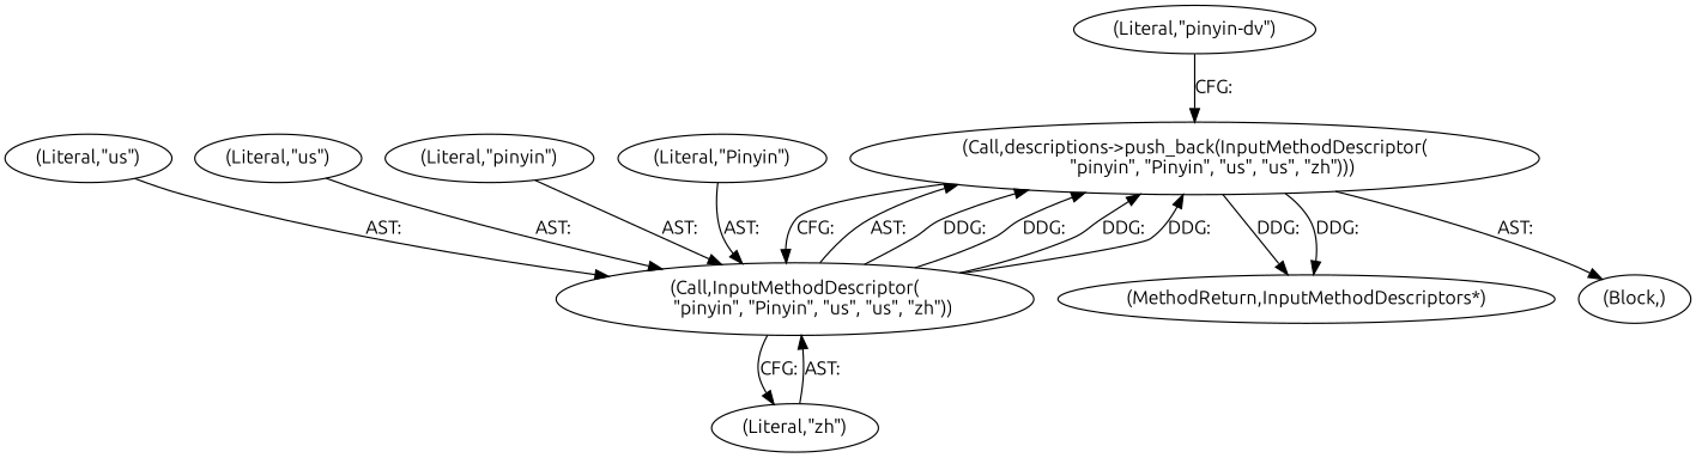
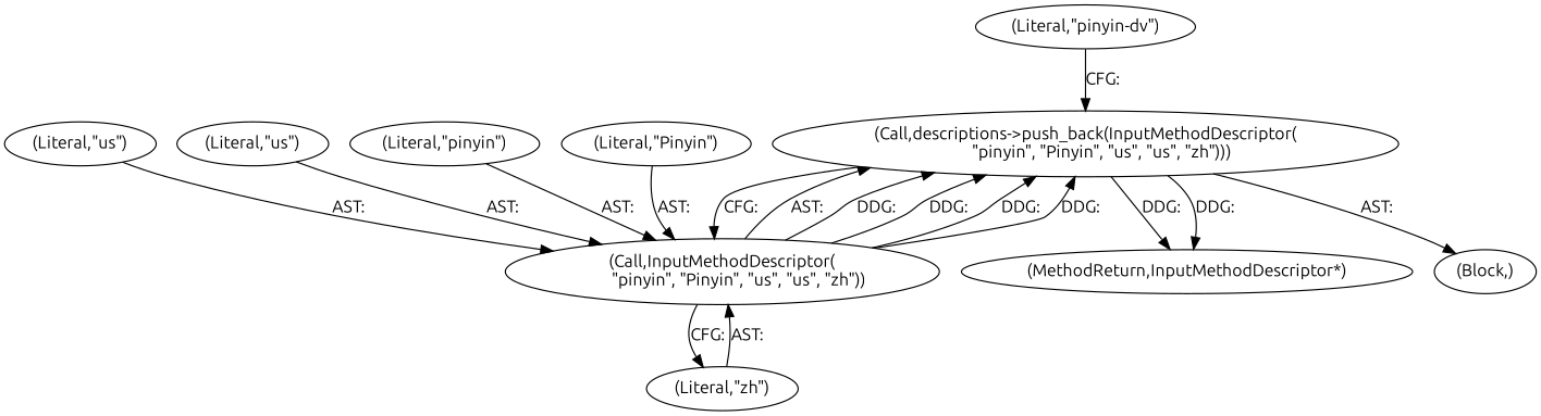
  digraph {
    fontname=Ubuntu
    node [fontname=Ubuntu]
    edge [fontname=Ubuntu]
    n1 [label="(Call,descriptions->push_back(InputMethodDescriptor(\n         \"pinyin\", \"Pinyin\", \"us\", \"us\", \"zh\")))"]
    n2 [label="(Call,InputMethodDescriptor(\n         \"pinyin\", \"Pinyin\", \"us\", \"us\", \"zh\"))"]
-   n3 [label="(MethodReturn,InputMethodDescriptors*)"]
+   n3 [label="(MethodReturn,InputMethodDescriptor*)"]
    n4 [label="(Block,)"]
    n5 [label="(Literal,\"zh\")"]
    n6 [label="(Literal,\"us\")"]
    n7 [label="(Literal,\"us\")"]
    n8 [label="(Literal,\"pinyin-dv\")"]
    n9 [label="(Literal,\"pinyin\")"]
    n10 [label="(Literal,\"Pinyin\")"]
    n1 -> n2 [label="CFG: "]
    n1 -> n3 [label="DDG: "]
    n1 -> n3 [label="DDG: "]
    n1 -> n4 [label="AST: "]
    n2 -> n1 [label="AST: "]
    n2 -> n1 [label="DDG: "]
    n2 -> n1 [label="DDG: "]
    n2 -> n1 [label="DDG: "]
    n2 -> n1 [label="DDG: "]
    n2 -> n5 [label="CFG: "]
    n5 -> n2 [label="AST: "]
    n6 -> n2 [label="AST: "]
    n7 -> n2 [label="AST: "]
    n8 -> n1 [label="CFG: "]
    n9 -> n2 [label="AST: "]
    n10 -> n2 [label="AST: "]
  }
